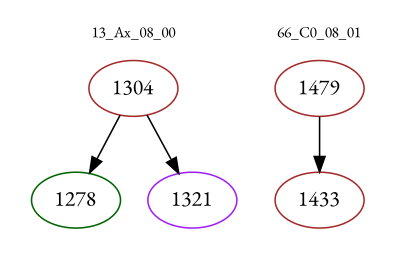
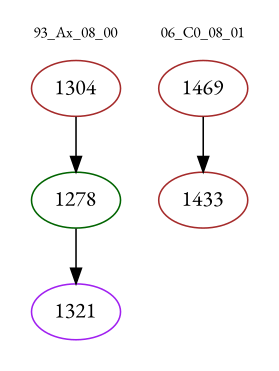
  digraph {
    fontname="EB Garamond"
    node [color=brown fontname="EB Garamond"]
    edge [color=black fontname="EB Garamond"]
    n1 [label=1304]
    n2 [color=darkgreen label=1278]
    n3 [color=purple label=1321]
-   n4 [label=1479]
+   n4 [label=1469]
    n5 [label=1433]
    subgraph cluster_1 {
      color=white
      fontsize=10
-     label="13_Ax_08_00"
+     label="93_Ax_08_00"
      n1
      n2
      n3
    }
    subgraph cluster_2 {
      color=white
      fontsize=10
-     label="66_C0_08_01"
+     label="06_C0_08_01"
      n4
      n5
    }
    n1 -> n2
-   n1 -> n3
+   n2 -> n3
    n4 -> n5
  }
